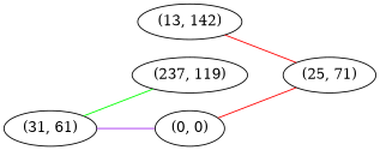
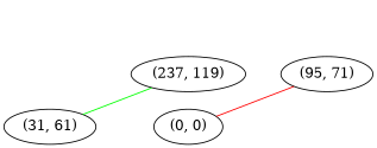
  graph {
    rankdir=LR
    edge [color=red weight=1]
-   "(13, 142)"
-   "(25, 71)"
+   "(25, 71)" [label="(95, 71)"]
    n3 [label="(237, 119)"]
    "(31, 61)"
    "(0, 0)"
-   "(13, 142)" -- "(25, 71)"
    "(31, 61)" -- n3 [color=green weight=2]
-   "(31, 61)" -- "(0, 0)" [color=purple weight=4]
    "(0, 0)" -- "(25, 71)"
  }
